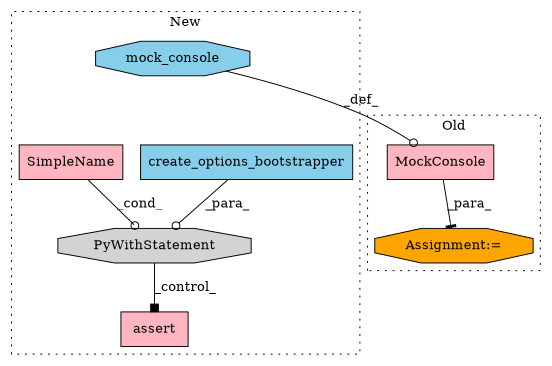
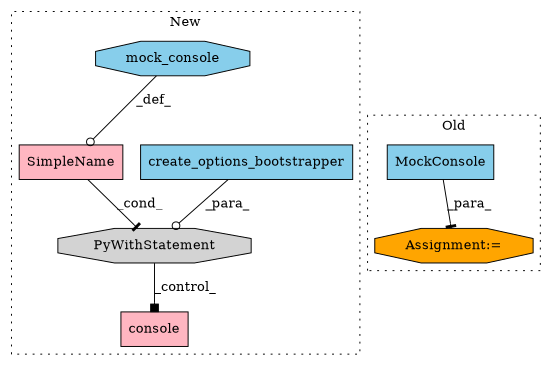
  digraph {
    node [a=32 fillcolor=lightpink shape=box style=filled]
    edge [arrowhead=tee]
-   n1 [l=13 label=MockConsole s=1206]
+   n1 [fillcolor=skyblue l=13 label=MockConsole s=1206]
    n2 [a=7 fillcolor=orange l=1 label="Assignment:=" s=1205 shape=octagon]
    n3 [fillcolor=skyblue l=29 label=create_options_bootstrapper s=1290]
    n4 [a=104 fillcolor=lightgrey l="10,2" label=PyWithStatement s="1267,1320" shape=octagon]
    n5 [fillcolor=skyblue l="13,1" label=mock_console s="1277,1319" shape=octagon]
    n6 [a=42 label=SimpleName]
-   n7 [a=6 l=7 label=assert s=1498]
+   n7 [a=6 l=7 label=console s=1498]
    subgraph cluster_1 {
      label=Old
      style=dotted
      n1
      n2
    }
    subgraph cluster_2 {
      label=New
      style=dotted
      n3
      n4
      n5
      n6
      n7
    }
    n1 -> n2 [label=_para_]
    n3 -> n4 [arrowhead=odot label=_para_]
    n4 -> n7 [arrowhead=box label=_control_]
-   n5 -> n1 [arrowhead=odot label=_def_]
-   n6 -> n4 [arrowhead=odot label=_cond_]
+   n5 -> n6 [arrowhead=odot label=_def_]
+   n6 -> n4 [label=_cond_]
  }
